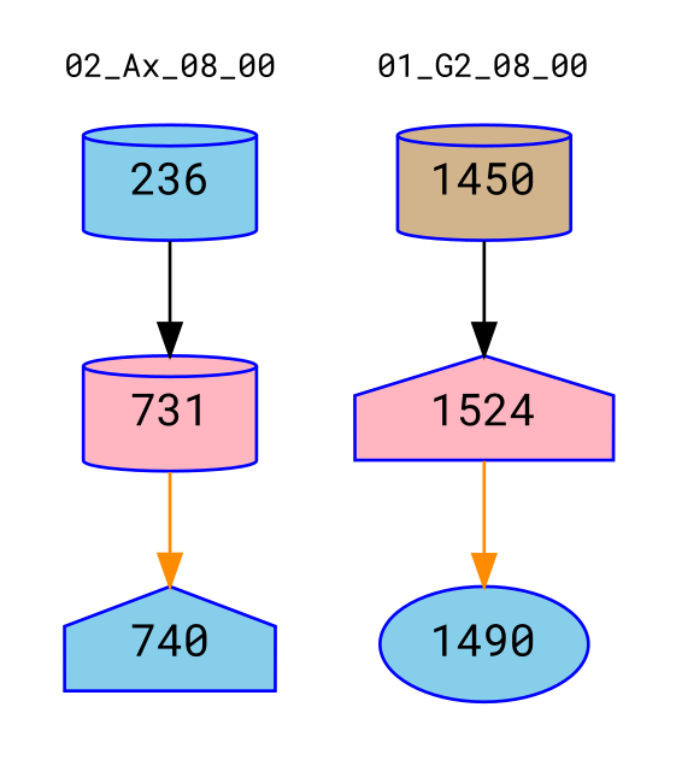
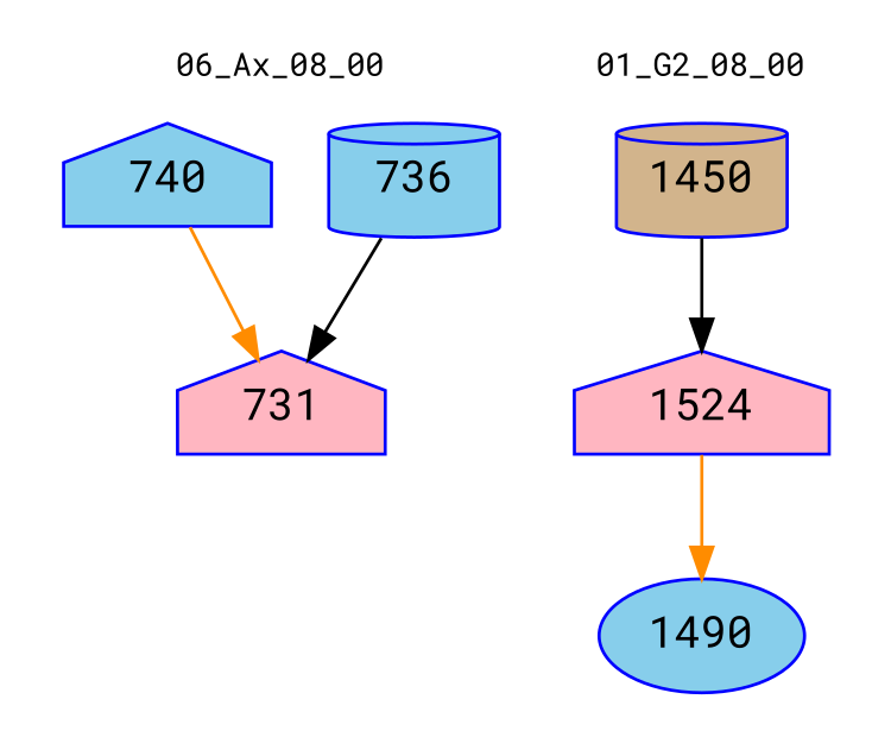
  digraph {
    fontname="Roboto Mono"
    node [color=blue fillcolor=skyblue fontname="Roboto Mono" shape=cylinder style=filled]
    edge [color=black fontname="Roboto Mono"]
-   n1 [label=236]
-   n2 [fillcolor=lightpink label=731]
+   n1 [label=736]
+   n2 [fillcolor=lightpink label=731 shape=house]
    n3 [label=740 shape=house]
    n4 [fillcolor=tan label=1450]
    n5 [fillcolor=lightpink label=1524 shape=house]
    n6 [label=1490 shape=ellipse]
    subgraph cluster_1 {
      color=white
      fontsize=10
-     label="02_Ax_08_00"
+     label="06_Ax_08_00"
      n1
      n2
      n3
    }
    subgraph cluster_2 {
      color=white
      fontsize=10
      label="01_G2_08_00"
      n4
      n5
      n6
    }
    n1 -> n2
-   n2 -> n3 [color=darkorange]
+   n3 -> n2 [color=darkorange]
    n4 -> n5
    n5 -> n6 [color=darkorange]
  }
